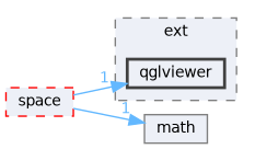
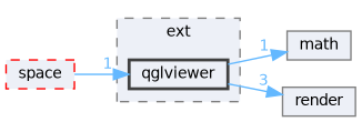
  digraph {
    compound=true
    rankdir=LR
    node [color=grey50 fillcolor="#edf0f7" fontname=Helvetica fontsize=10 shape=box style=filled]
    edge [color=steelblue1 fontcolor=steelblue1 fontname=Helvetica fontsize=10 headlabel=1 labeldistance=1.5 labelfontname=Helvetica labelfontsize=10]
    n1 [color=grey25 height=0.2 label=qglviewer style="filled,bold" width=0.4]
    n2 [height=0.2 label=math width=0.4]
+   n3 [height=0.2 label=render width=0.4]
    n4 [color=red height=0.2 label=space style="filled,dashed" width=0.4]
    subgraph cluster_1 {
      bgcolor="#edf0f7"
      fontname=Helvetica
      fontsize=10
      label=ext
      pencolor=grey50
      style="filled,dashed"
      n1
    }
-   n4 -> n2
+   n1 -> n2
+   n1 -> n3 [headlabel=3]
    n4 -> n1
  }
